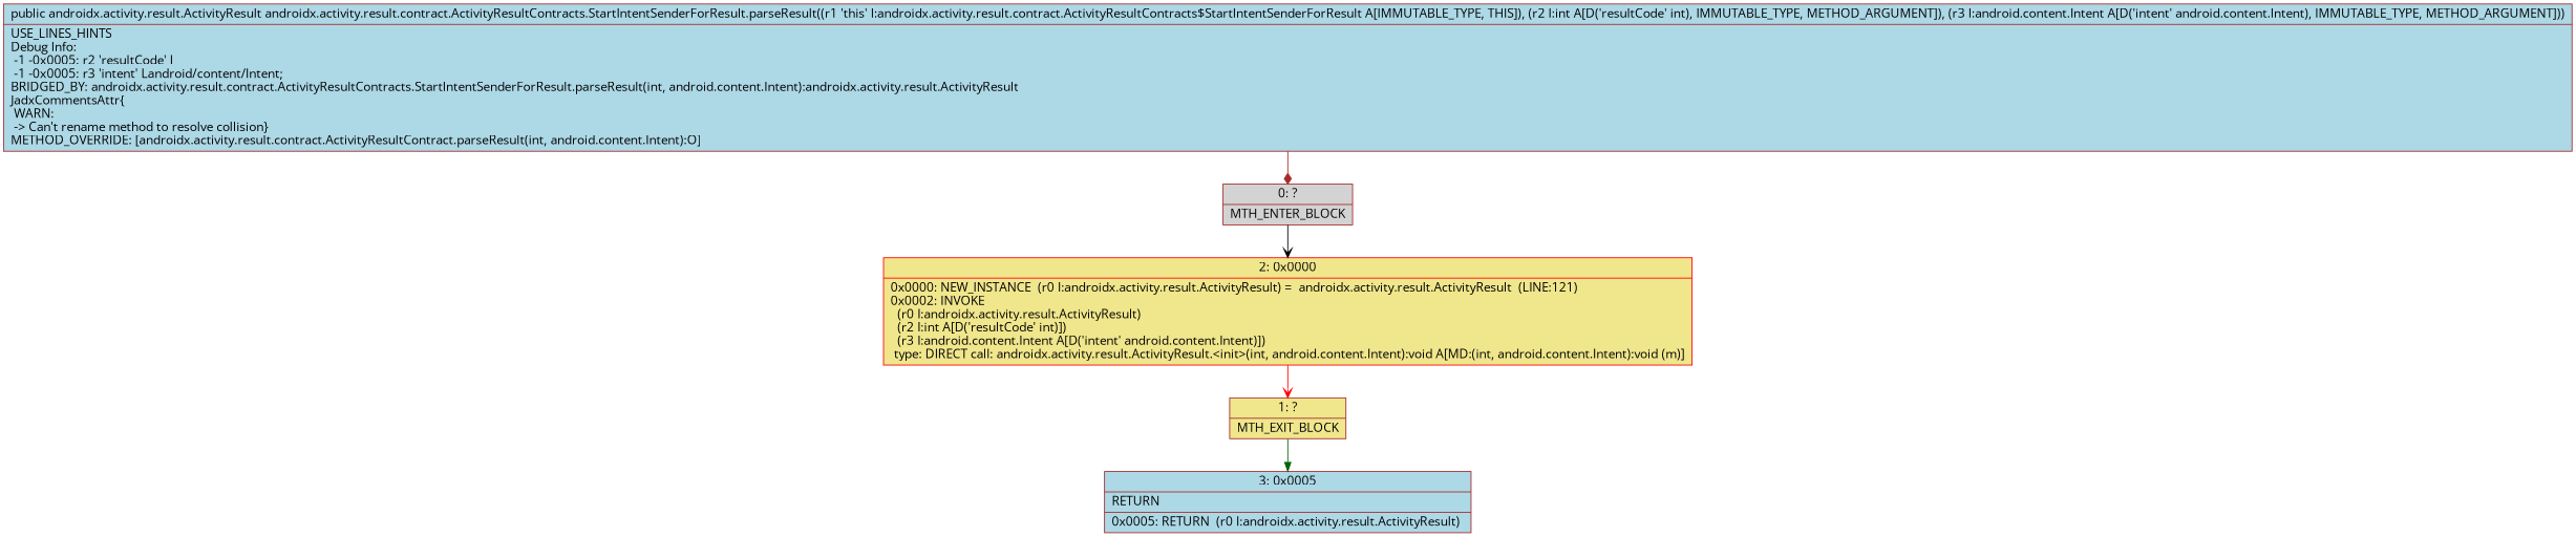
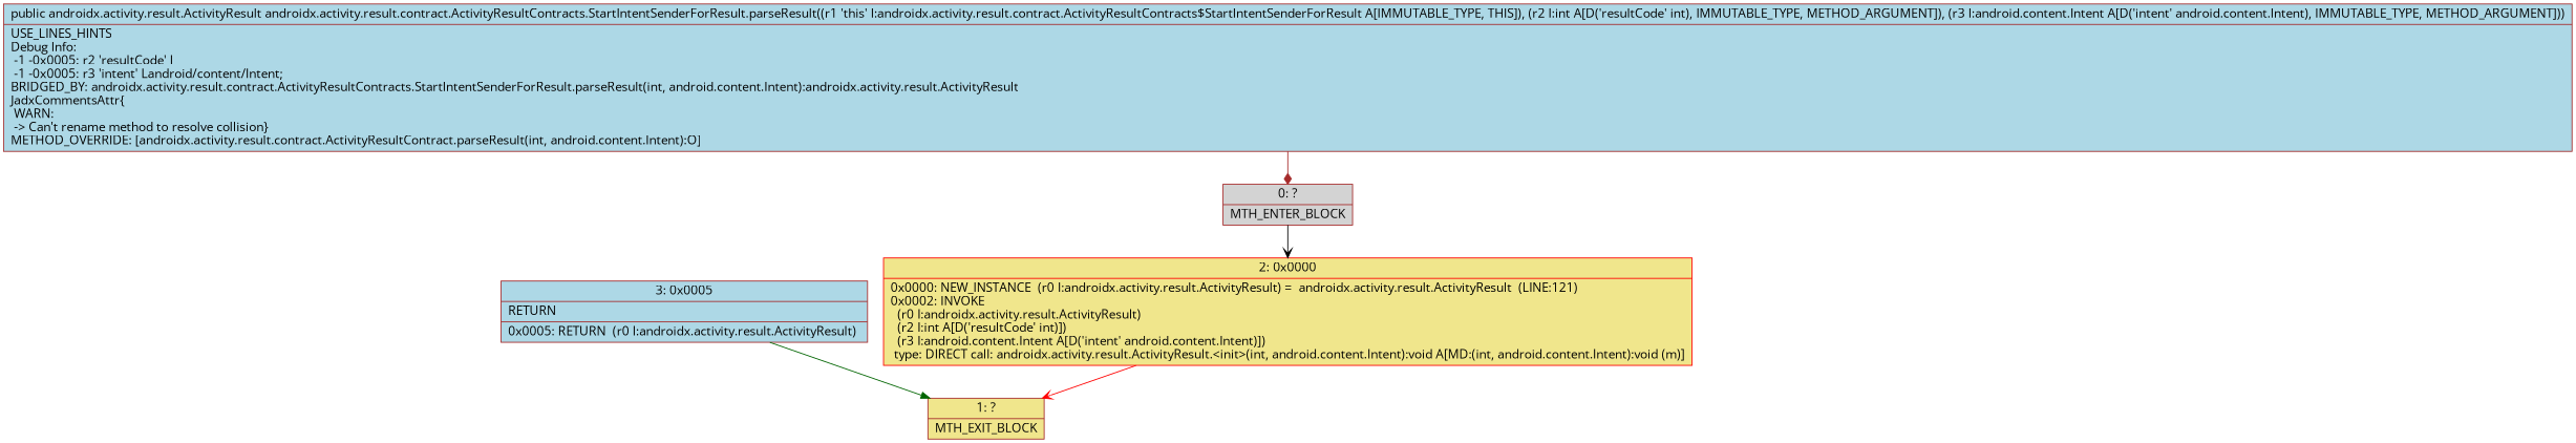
  digraph {
    fontname="Open Sans"
    node [color=brown fillcolor=khaki fontname="Open Sans" shape=record style=filled]
    edge [arrowhead=vee fontname="Open Sans"]
    n1 [fillcolor=lightgrey label="{0\:\ ?|MTH_ENTER_BLOCK\l}"]
    n2 [color=red label="{2\:\ 0x0000|0x0000: NEW_INSTANCE  (r0 I:androidx.activity.result.ActivityResult) =  androidx.activity.result.ActivityResult  (LINE:121)\l0x0002: INVOKE  \l  (r0 I:androidx.activity.result.ActivityResult)\l  (r2 I:int A[D('resultCode' int)])\l  (r3 I:android.content.Intent A[D('intent' android.content.Intent)])\l type: DIRECT call: androidx.activity.result.ActivityResult.\<init\>(int, android.content.Intent):void A[MD:(int, android.content.Intent):void (m)]\l}"]
    n3 [label="{1\:\ ?|MTH_EXIT_BLOCK\l}"]
    n4 [fillcolor=lightblue label="{3\:\ 0x0005|RETURN\l|0x0005: RETURN  (r0 I:androidx.activity.result.ActivityResult) \l}"]
    n5 [fillcolor=lightblue label="{public androidx.activity.result.ActivityResult androidx.activity.result.contract.ActivityResultContracts.StartIntentSenderForResult.parseResult((r1 'this' I:androidx.activity.result.contract.ActivityResultContracts$StartIntentSenderForResult A[IMMUTABLE_TYPE, THIS]), (r2 I:int A[D('resultCode' int), IMMUTABLE_TYPE, METHOD_ARGUMENT]), (r3 I:android.content.Intent A[D('intent' android.content.Intent), IMMUTABLE_TYPE, METHOD_ARGUMENT]))  | USE_LINES_HINTS\lDebug Info:\l  \-1 \-0x0005: r2 'resultCode' I\l  \-1 \-0x0005: r3 'intent' Landroid\/content\/Intent;\lBRIDGED_BY: androidx.activity.result.contract.ActivityResultContracts.StartIntentSenderForResult.parseResult(int, android.content.Intent):androidx.activity.result.ActivityResult\lJadxCommentsAttr\{\l WARN: \l \-\> Can't rename method to resolve collision\}\lMETHOD_OVERRIDE: [androidx.activity.result.contract.ActivityResultContract.parseResult(int, android.content.Intent):O]\l}"]
    n1 -> n2 [color=black]
    n2 -> n3 [color=red]
-   n3 -> n4 [arrowhead=normal color=darkgreen]
+   n4 -> n3 [arrowhead=normal color=darkgreen]
    n5 -> n1 [arrowhead=diamond color=brown]
  }
